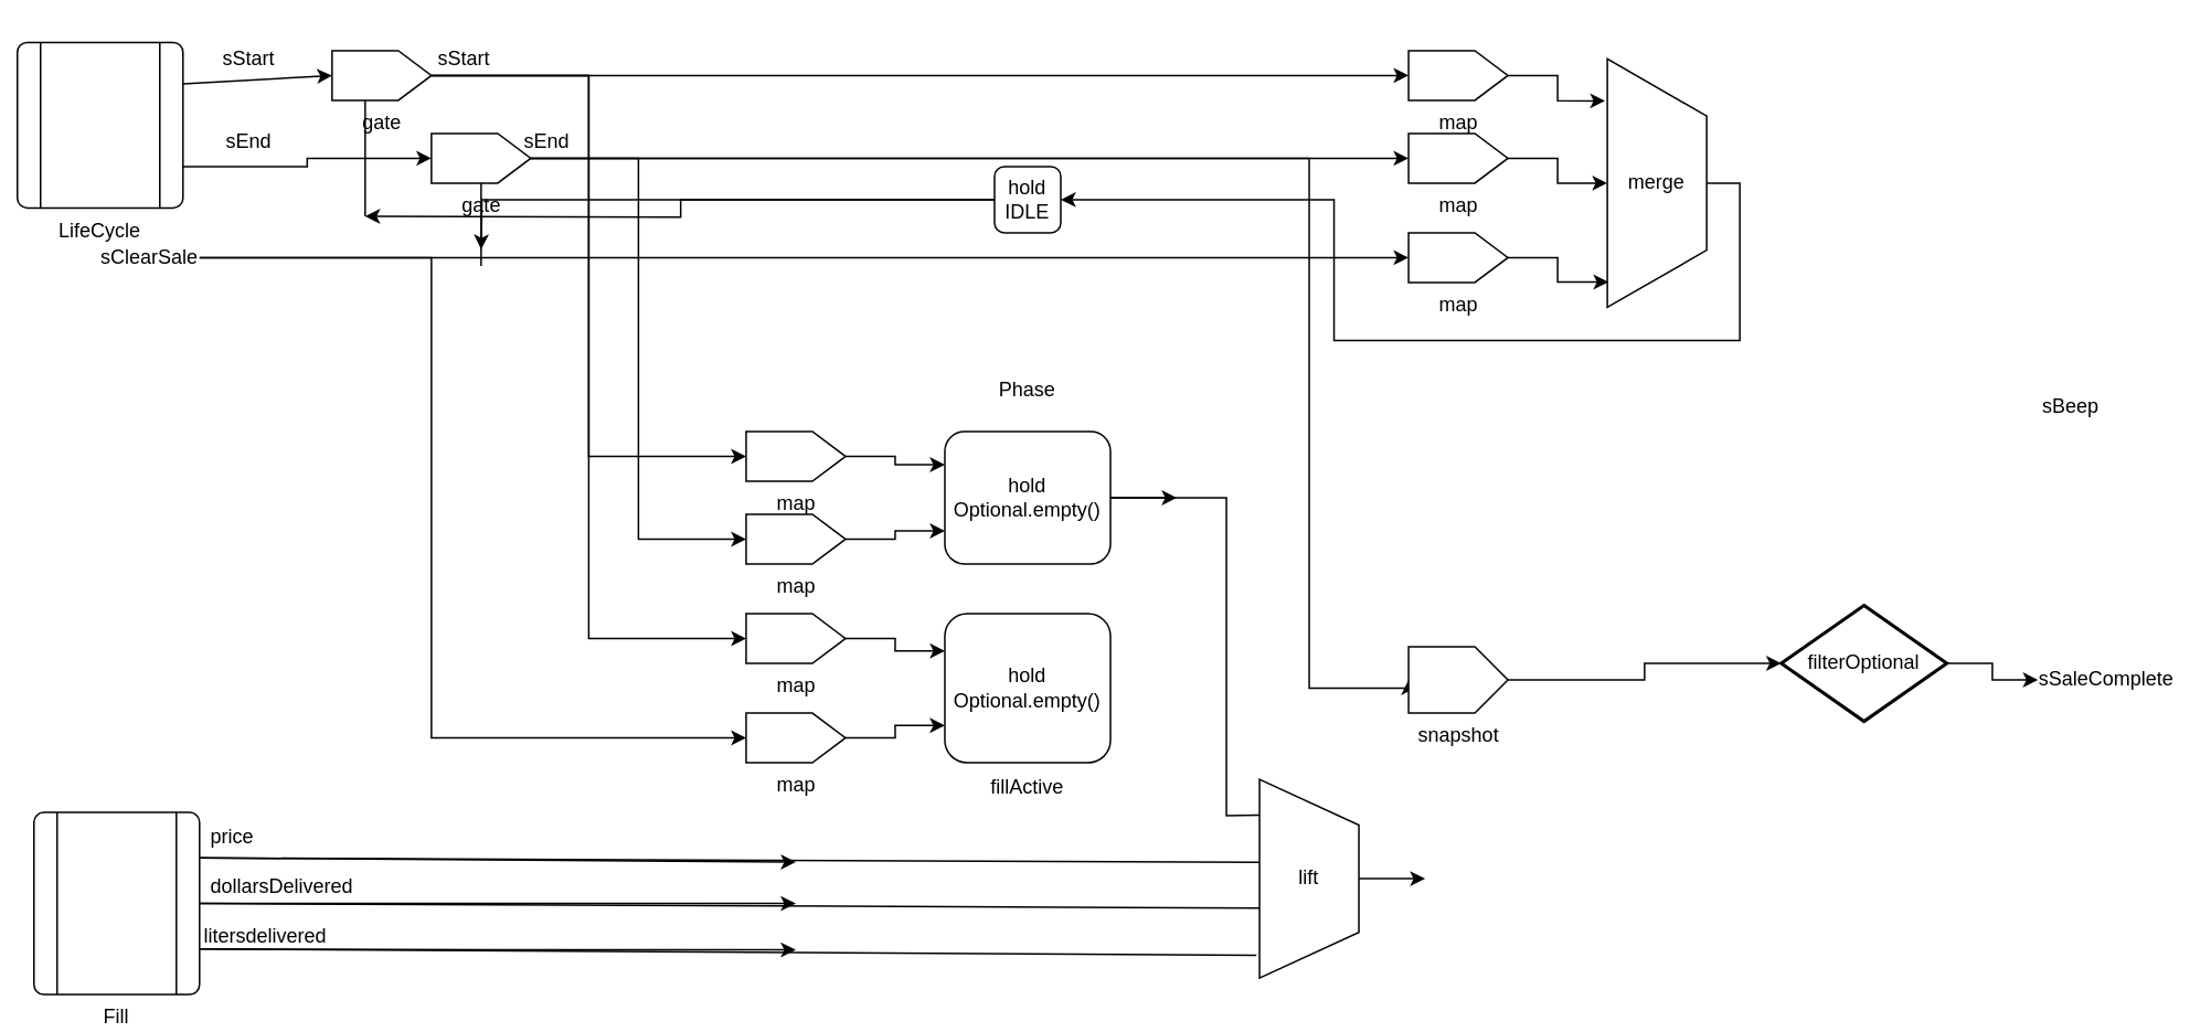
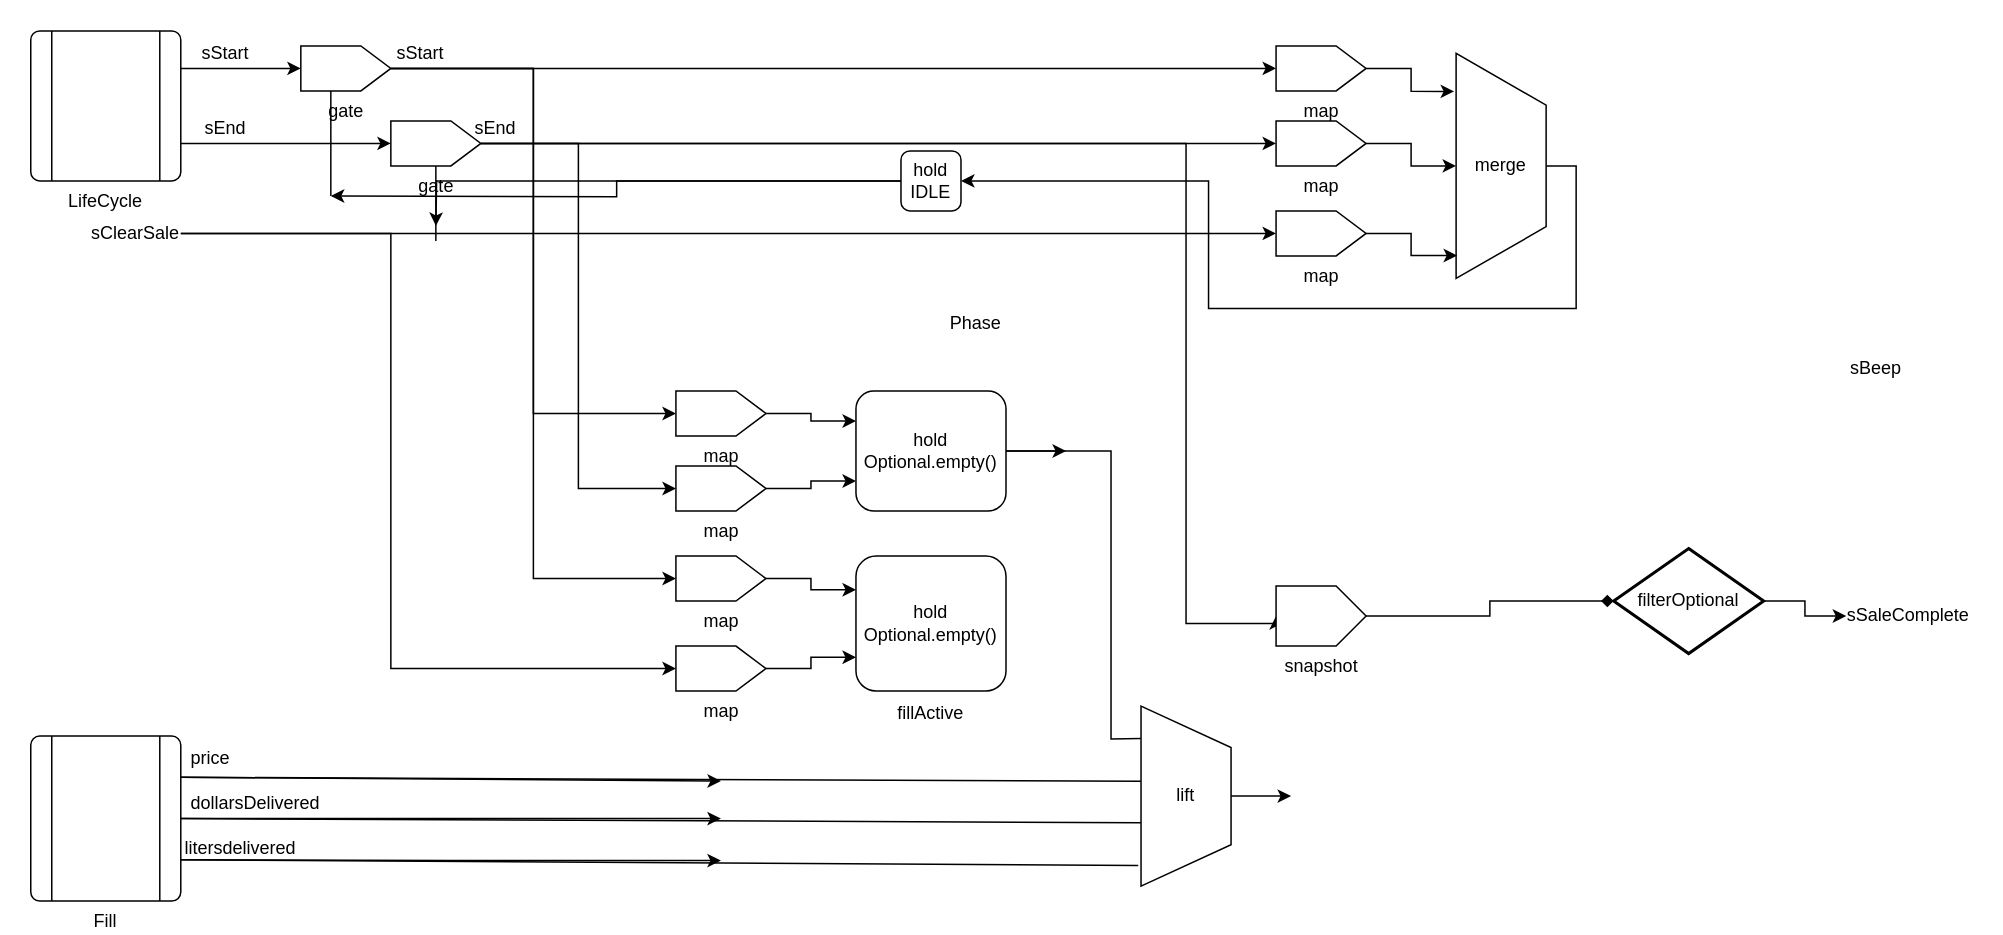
  <mxCell id="0" />
  <mxCell id="1" parent="0" />
  <mxCell id="2" style="edgeStyle=orthogonalEdgeStyle;rounded=0;orthogonalLoop=1;jettySize=auto;html=1;exitX=1;exitY=0.75;exitDx=0;exitDy=0;entryX=0.5;entryY=0;entryDx=0;entryDy=0;" edge="1" parent="1" source="3" target="32"><mxGeometry relative="1" as="geometry" /></mxCell>
- <mxCell id="3" value="LifeCycle" style="verticalLabelPosition=bottom;verticalAlign=top;html=1;shape=process;whiteSpace=wrap;rounded=1;size=0.14;arcSize=6;" parent="1" vertex="1"><mxGeometry x="10" y="25" width="100" height="100" as="geometry" /></mxCell>
+ <mxCell id="3" value="LifeCycle" style="verticalLabelPosition=bottom;verticalAlign=top;html=1;shape=process;whiteSpace=wrap;rounded=1;size=0.14;arcSize=6;" parent="1" vertex="1"><mxGeometry x="20" y="20" width="100" height="100" as="geometry" /></mxCell>
  <mxCell id="4" value="Fill" style="verticalLabelPosition=bottom;verticalAlign=top;html=1;shape=process;whiteSpace=wrap;rounded=1;size=0.14;arcSize=6;" parent="1" vertex="1"><mxGeometry x="20" y="490" width="100" height="110" as="geometry" /></mxCell>
  <mxCell id="5" style="edgeStyle=orthogonalEdgeStyle;rounded=0;orthogonalLoop=1;jettySize=auto;html=1;entryX=0.5;entryY=0;entryDx=0;entryDy=0;" edge="1" parent="1" source="6" target="50"><mxGeometry relative="1" as="geometry"><Array as="points"><mxPoint x="260" y="155" /><mxPoint x="260" y="445" /></Array></mxGeometry></mxCell>
  <mxCell id="6" value="sClearSale" style="text;html=1;align=center;verticalAlign=middle;whiteSpace=wrap;rounded=0;" parent="1" vertex="1"><mxGeometry x="60" y="140" width="60" height="30" as="geometry" /></mxCell>
  <mxCell id="7" style="edgeStyle=orthogonalEdgeStyle;rounded=0;orthogonalLoop=1;jettySize=auto;html=1;" edge="1" parent="1" source="8"><mxGeometry relative="1" as="geometry"><mxPoint x="290" y="150" as="targetPoint" /></mxGeometry></mxCell>
  <mxCell id="8" value="hold&lt;div&gt;IDLE&lt;/div&gt;" style="rounded=1;whiteSpace=wrap;html=1;" parent="1" vertex="1"><mxGeometry x="600" y="100" width="40" height="40" as="geometry" /></mxCell>
  <mxCell id="9" value="map" style="verticalLabelPosition=bottom;verticalAlign=top;html=1;shape=offPageConnector;rounded=0;size=0.333;direction=north;" parent="1" vertex="1"><mxGeometry x="850" y="30" width="60" height="30" as="geometry" /></mxCell>
  <mxCell id="10" style="edgeStyle=orthogonalEdgeStyle;rounded=0;orthogonalLoop=1;jettySize=auto;html=1;exitX=0.5;exitY=0;exitDx=0;exitDy=0;entryX=1;entryY=0.5;entryDx=0;entryDy=0;" edge="1" parent="1" source="11" target="8"><mxGeometry relative="1" as="geometry" /></mxCell>
  <mxCell id="11" value="merge" style="verticalLabelPosition=middle;verticalAlign=middle;html=1;shape=trapezoid;perimeter=trapezoidPerimeter;whiteSpace=wrap;size=0.23;arcSize=10;flipV=1;labelPosition=center;align=center;direction=south;" parent="1" vertex="1"><mxGeometry x="970" y="35" width="60" height="150" as="geometry" /></mxCell>
  <mxCell id="12" style="edgeStyle=orthogonalEdgeStyle;rounded=0;orthogonalLoop=1;jettySize=auto;html=1;exitX=0.5;exitY=1;exitDx=0;exitDy=0;entryX=0.5;entryY=1;entryDx=0;entryDy=0;" edge="1" parent="1" source="13" target="11"><mxGeometry relative="1" as="geometry" /></mxCell>
  <mxCell id="13" value="map" style="verticalLabelPosition=bottom;verticalAlign=top;html=1;shape=offPageConnector;rounded=0;size=0.333;direction=north;" parent="1" vertex="1"><mxGeometry x="850" y="80" width="60" height="30" as="geometry" /></mxCell>
  <mxCell id="14" value="sStart" style="text;html=1;align=center;verticalAlign=middle;whiteSpace=wrap;rounded=0;" parent="1" vertex="1"><mxGeometry x="120" y="20" width="60" height="30" as="geometry" /></mxCell>
  <mxCell id="15" value="sEnd" style="text;html=1;align=center;verticalAlign=middle;whiteSpace=wrap;rounded=0;" parent="1" vertex="1"><mxGeometry x="120" y="70" width="60" height="30" as="geometry" /></mxCell>
  <mxCell id="16" value="hold&lt;div&gt;Optional.empty()&lt;/div&gt;" style="rounded=1;whiteSpace=wrap;html=1;" parent="1" vertex="1"><mxGeometry x="570" y="260" width="100" height="80" as="geometry" /></mxCell>
  <mxCell id="17" value="hold&lt;div&gt;Optional.empty()&lt;/div&gt;" style="rounded=1;whiteSpace=wrap;html=1;" parent="1" vertex="1"><mxGeometry x="570" y="370" width="100" height="90" as="geometry" /></mxCell>
  <mxCell id="18" value="sBeep" style="text;html=1;align=center;verticalAlign=middle;whiteSpace=wrap;rounded=0;" parent="1" vertex="1"><mxGeometry x="1230" y="230" width="40" height="30" as="geometry" /></mxCell>
  <mxCell id="19" value="sSaleComplete" style="text;html=1;align=center;verticalAlign=middle;whiteSpace=wrap;rounded=0;" parent="1" vertex="1"><mxGeometry x="1230" y="395" width="83" height="30" as="geometry" /></mxCell>
  <mxCell id="20" value="sStart" style="text;html=1;align=center;verticalAlign=middle;whiteSpace=wrap;rounded=0;" parent="1" vertex="1"><mxGeometry x="250" y="20" width="60" height="30" as="geometry" /></mxCell>
  <mxCell id="21" value="sEnd" style="text;html=1;align=center;verticalAlign=middle;whiteSpace=wrap;rounded=0;" parent="1" vertex="1"><mxGeometry x="300" y="70" width="60" height="30" as="geometry" /></mxCell>
  <mxCell id="22" style="edgeStyle=orthogonalEdgeStyle;rounded=0;orthogonalLoop=1;jettySize=auto;html=1;" edge="1" parent="1" source="23" target="19"><mxGeometry relative="1" as="geometry" /></mxCell>
  <mxCell id="23" value="filterOptional" style="strokeWidth=2;html=1;shape=mxgraph.flowchart.decision;whiteSpace=wrap;" parent="1" vertex="1"><mxGeometry x="1075" y="365" width="100" height="70" as="geometry" /></mxCell>
  <mxCell id="24" value="" style="endArrow=classic;html=1;rounded=0;entryX=0.5;entryY=0;entryDx=0;entryDy=0;exitX=1;exitY=0.25;exitDx=0;exitDy=0;" edge="1" parent="1" source="3" target="28"><mxGeometry width="50" height="50" relative="1" as="geometry"><mxPoint x="160" y="55" as="sourcePoint" /><mxPoint x="210" y="53" as="targetPoint" /></mxGeometry></mxCell>
  <mxCell id="25" style="edgeStyle=orthogonalEdgeStyle;rounded=0;orthogonalLoop=1;jettySize=auto;html=1;entryX=0.5;entryY=0;entryDx=0;entryDy=0;" edge="1" parent="1" source="28" target="9"><mxGeometry relative="1" as="geometry" /></mxCell>
  <mxCell id="26" style="edgeStyle=orthogonalEdgeStyle;rounded=0;orthogonalLoop=1;jettySize=auto;html=1;exitX=0.5;exitY=1;exitDx=0;exitDy=0;entryX=0.5;entryY=0;entryDx=0;entryDy=0;" edge="1" parent="1" source="28" target="44"><mxGeometry relative="1" as="geometry"><mxPoint x="400" y="330" as="targetPoint" /></mxGeometry></mxCell>
  <mxCell id="27" style="edgeStyle=orthogonalEdgeStyle;rounded=0;orthogonalLoop=1;jettySize=auto;html=1;entryX=0.5;entryY=0;entryDx=0;entryDy=0;" edge="1" parent="1" source="28" target="48"><mxGeometry relative="1" as="geometry"><mxPoint x="390" y="410" as="targetPoint" /></mxGeometry></mxCell>
  <mxCell id="28" value="gate" style="verticalLabelPosition=bottom;verticalAlign=top;html=1;shape=offPageConnector;rounded=0;size=0.333;direction=north;" vertex="1" parent="1"><mxGeometry x="200" y="30" width="60" height="30" as="geometry" /></mxCell>
  <mxCell id="29" style="edgeStyle=orthogonalEdgeStyle;rounded=0;orthogonalLoop=1;jettySize=auto;html=1;exitX=0.5;exitY=1;exitDx=0;exitDy=0;entryX=0.5;entryY=0;entryDx=0;entryDy=0;" edge="1" parent="1" source="32" target="13"><mxGeometry relative="1" as="geometry" /></mxCell>
  <mxCell id="30" style="edgeStyle=orthogonalEdgeStyle;rounded=0;orthogonalLoop=1;jettySize=auto;html=1;entryX=0.5;entryY=0;entryDx=0;entryDy=0;exitX=0.5;exitY=1;exitDx=0;exitDy=0;" edge="1" parent="1" source="32" target="46"><mxGeometry relative="1" as="geometry"><mxPoint x="420" y="430" as="targetPoint" /></mxGeometry></mxCell>
  <mxCell id="31" style="edgeStyle=orthogonalEdgeStyle;rounded=0;orthogonalLoop=1;jettySize=auto;html=1;entryX=0.5;entryY=0;entryDx=0;entryDy=0;" edge="1" parent="1" source="32" target="54"><mxGeometry relative="1" as="geometry"><Array as="points"><mxPoint x="790" y="95" /><mxPoint x="790" y="415" /></Array></mxGeometry></mxCell>
  <mxCell id="32" value="gate" style="verticalLabelPosition=bottom;verticalAlign=top;html=1;shape=offPageConnector;rounded=0;size=0.333;direction=north;" vertex="1" parent="1"><mxGeometry x="260" y="80" width="60" height="30" as="geometry" /></mxCell>
  <mxCell id="33" style="edgeStyle=orthogonalEdgeStyle;rounded=0;orthogonalLoop=1;jettySize=auto;html=1;exitX=0;exitY=0.5;exitDx=0;exitDy=0;" edge="1" parent="1" source="9" target="9"><mxGeometry relative="1" as="geometry" /></mxCell>
- <mxCell id="34" value="Phase" style="text;html=1;align=center;verticalAlign=middle;whiteSpace=wrap;rounded=0;" vertex="1" parent="1"><mxGeometry x="590" y="220" width="60" height="30" as="geometry" /></mxCell>
+ <mxCell id="34" value="Phase" style="text;html=1;align=center;verticalAlign=middle;whiteSpace=wrap;rounded=0;" vertex="1" parent="1"><mxGeometry x="620" y="200" width="60" height="30" as="geometry" /></mxCell>
  <mxCell id="35" style="edgeStyle=orthogonalEdgeStyle;rounded=0;orthogonalLoop=1;jettySize=auto;html=1;exitX=0;exitY=0.5;exitDx=0;exitDy=0;" edge="1" parent="1" source="8"><mxGeometry relative="1" as="geometry"><mxPoint x="220" y="130" as="targetPoint" /></mxGeometry></mxCell>
  <mxCell id="36" value="" style="endArrow=classic;html=1;rounded=0;exitX=1;exitY=0.5;exitDx=0;exitDy=0;entryX=0.5;entryY=0;entryDx=0;entryDy=0;" edge="1" parent="1" source="6" target="39"><mxGeometry width="50" height="50" relative="1" as="geometry"><mxPoint x="310" y="260" as="sourcePoint" /><mxPoint x="330" y="150" as="targetPoint" /></mxGeometry></mxCell>
  <mxCell id="37" value="" style="endArrow=none;html=1;rounded=0;entryX=0;entryY=0.5;entryDx=0;entryDy=0;" edge="1" parent="1" target="32"><mxGeometry width="50" height="50" relative="1" as="geometry"><mxPoint x="290" y="160" as="sourcePoint" /><mxPoint x="360" y="210" as="targetPoint" /></mxGeometry></mxCell>
  <mxCell id="38" value="" style="endArrow=none;html=1;rounded=0;" edge="1" parent="1"><mxGeometry width="50" height="50" relative="1" as="geometry"><mxPoint x="220" y="60" as="sourcePoint" /><mxPoint x="220" y="130" as="targetPoint" /></mxGeometry></mxCell>
  <mxCell id="39" value="map" style="verticalLabelPosition=bottom;verticalAlign=top;html=1;shape=offPageConnector;rounded=0;size=0.333;direction=north;" vertex="1" parent="1"><mxGeometry x="850" y="140" width="60" height="30" as="geometry" /></mxCell>
  <mxCell id="40" style="edgeStyle=orthogonalEdgeStyle;rounded=0;orthogonalLoop=1;jettySize=auto;html=1;entryX=0.102;entryY=0.989;entryDx=0;entryDy=0;entryPerimeter=0;" edge="1" parent="1" source="39" target="11"><mxGeometry relative="1" as="geometry" /></mxCell>
  <mxCell id="41" style="edgeStyle=orthogonalEdgeStyle;rounded=0;orthogonalLoop=1;jettySize=auto;html=1;entryX=0.831;entryY=1.022;entryDx=0;entryDy=0;entryPerimeter=0;" edge="1" parent="1" source="9" target="11"><mxGeometry relative="1" as="geometry" /></mxCell>
  <mxCell id="42" value="fillActive" style="text;html=1;align=center;verticalAlign=middle;whiteSpace=wrap;rounded=0;" vertex="1" parent="1"><mxGeometry x="590" y="460" width="60" height="30" as="geometry" /></mxCell>
  <mxCell id="43" style="edgeStyle=orthogonalEdgeStyle;rounded=0;orthogonalLoop=1;jettySize=auto;html=1;entryX=0;entryY=0.25;entryDx=0;entryDy=0;" edge="1" parent="1" source="44" target="16"><mxGeometry relative="1" as="geometry" /></mxCell>
  <mxCell id="44" value="map" style="verticalLabelPosition=bottom;verticalAlign=top;html=1;shape=offPageConnector;rounded=0;size=0.333;direction=north;" vertex="1" parent="1"><mxGeometry x="450" y="260" width="60" height="30" as="geometry" /></mxCell>
  <mxCell id="45" style="edgeStyle=orthogonalEdgeStyle;rounded=0;orthogonalLoop=1;jettySize=auto;html=1;entryX=0;entryY=0.75;entryDx=0;entryDy=0;" edge="1" parent="1" source="46" target="16"><mxGeometry relative="1" as="geometry" /></mxCell>
  <mxCell id="46" value="map" style="verticalLabelPosition=bottom;verticalAlign=top;html=1;shape=offPageConnector;rounded=0;size=0.333;direction=north;" vertex="1" parent="1"><mxGeometry x="450" y="310" width="60" height="30" as="geometry" /></mxCell>
  <mxCell id="47" style="edgeStyle=orthogonalEdgeStyle;rounded=0;orthogonalLoop=1;jettySize=auto;html=1;exitX=0.5;exitY=1;exitDx=0;exitDy=0;entryX=0;entryY=0.25;entryDx=0;entryDy=0;" edge="1" parent="1" source="48" target="17"><mxGeometry relative="1" as="geometry" /></mxCell>
  <mxCell id="48" value="map" style="verticalLabelPosition=bottom;verticalAlign=top;html=1;shape=offPageConnector;rounded=0;size=0.333;direction=north;" vertex="1" parent="1"><mxGeometry x="450" y="370" width="60" height="30" as="geometry" /></mxCell>
  <mxCell id="49" style="edgeStyle=orthogonalEdgeStyle;rounded=0;orthogonalLoop=1;jettySize=auto;html=1;entryX=0;entryY=0.75;entryDx=0;entryDy=0;" edge="1" parent="1" source="50" target="17"><mxGeometry relative="1" as="geometry" /></mxCell>
  <mxCell id="50" value="map" style="verticalLabelPosition=bottom;verticalAlign=top;html=1;shape=offPageConnector;rounded=0;size=0.333;direction=north;" vertex="1" parent="1"><mxGeometry x="450" y="430" width="60" height="30" as="geometry" /></mxCell>
  <mxCell id="51" value="price" style="text;html=1;align=center;verticalAlign=middle;whiteSpace=wrap;rounded=0;" vertex="1" parent="1"><mxGeometry x="110" y="490" width="60" height="30" as="geometry" /></mxCell>
  <mxCell id="52" value="dollarsDelivered" style="text;html=1;align=center;verticalAlign=middle;whiteSpace=wrap;rounded=0;" vertex="1" parent="1"><mxGeometry x="140" y="520" width="60" height="30" as="geometry" /></mxCell>
  <mxCell id="53" value="litersdelivered" style="text;html=1;align=center;verticalAlign=middle;whiteSpace=wrap;rounded=0;" vertex="1" parent="1"><mxGeometry x="130" y="550" width="60" height="30" as="geometry" /></mxCell>
  <mxCell id="54" value="snapshot" style="verticalLabelPosition=bottom;verticalAlign=top;html=1;shape=offPageConnector;rounded=0;size=0.333;direction=north;" vertex="1" parent="1"><mxGeometry x="850" y="390" width="60" height="40" as="geometry" /></mxCell>
  <mxCell id="55" style="edgeStyle=orthogonalEdgeStyle;rounded=0;orthogonalLoop=1;jettySize=auto;html=1;exitX=0.5;exitY=0;exitDx=0;exitDy=0;" edge="1" parent="1" source="56"><mxGeometry relative="1" as="geometry"><mxPoint x="860" y="530" as="targetPoint" /></mxGeometry></mxCell>
  <mxCell id="56" value="lift" style="verticalLabelPosition=middle;verticalAlign=middle;html=1;shape=trapezoid;perimeter=trapezoidPerimeter;whiteSpace=wrap;size=0.23;arcSize=10;flipV=1;labelPosition=center;align=center;direction=south;" vertex="1" parent="1"><mxGeometry x="760" y="470" width="60" height="120" as="geometry" /></mxCell>
  <mxCell id="57" value="" style="endArrow=none;html=1;rounded=0;entryX=1;entryY=0.5;entryDx=0;entryDy=0;exitX=0.82;exitY=1.002;exitDx=0;exitDy=0;exitPerimeter=0;" edge="1" parent="1" source="56" target="16"><mxGeometry width="50" height="50" relative="1" as="geometry"><mxPoint x="490" y="390" as="sourcePoint" /><mxPoint x="540" y="340" as="targetPoint" /><Array as="points"><mxPoint x="740" y="492" /><mxPoint x="740" y="300" /></Array></mxGeometry></mxCell>
  <mxCell id="58" value="" style="endArrow=none;html=1;rounded=0;entryX=1;entryY=0.25;entryDx=0;entryDy=0;exitX=0.583;exitY=1.002;exitDx=0;exitDy=0;exitPerimeter=0;" edge="1" parent="1" source="56" target="4"><mxGeometry width="50" height="50" relative="1" as="geometry"><mxPoint x="490" y="390" as="sourcePoint" /><mxPoint x="540" y="340" as="targetPoint" /></mxGeometry></mxCell>
  <mxCell id="59" value="" style="endArrow=none;html=1;rounded=0;entryX=0.352;entryY=1.002;entryDx=0;entryDy=0;entryPerimeter=0;exitX=1;exitY=0.5;exitDx=0;exitDy=0;" edge="1" parent="1" source="4" target="56"><mxGeometry width="50" height="50" relative="1" as="geometry"><mxPoint x="490" y="390" as="sourcePoint" /><mxPoint x="540" y="340" as="targetPoint" /></mxGeometry></mxCell>
  <mxCell id="60" value="" style="endArrow=none;html=1;rounded=0;exitX=1;exitY=0.75;exitDx=0;exitDy=0;entryX=0.115;entryY=1.031;entryDx=0;entryDy=0;entryPerimeter=0;" edge="1" parent="1" source="4" target="56"><mxGeometry width="50" height="50" relative="1" as="geometry"><mxPoint x="490" y="390" as="sourcePoint" /><mxPoint x="540" y="340" as="targetPoint" /></mxGeometry></mxCell>
  <mxCell id="61" value="" style="endArrow=classic;html=1;rounded=0;exitX=1;exitY=0.25;exitDx=0;exitDy=0;" edge="1" parent="1" source="4"><mxGeometry width="50" height="50" relative="1" as="geometry"><mxPoint x="240" y="488.67" as="sourcePoint" /><mxPoint x="480" y="520" as="targetPoint" /></mxGeometry></mxCell>
  <mxCell id="62" value="" style="endArrow=classic;html=1;rounded=0;exitX=1;exitY=0.5;exitDx=0;exitDy=0;" edge="1" parent="1" source="4"><mxGeometry width="50" height="50" relative="1" as="geometry"><mxPoint x="620" y="620" as="sourcePoint" /><mxPoint x="480" y="545" as="targetPoint" /></mxGeometry></mxCell>
  <mxCell id="63" value="" style="endArrow=classic;html=1;rounded=0;exitX=1;exitY=0.75;exitDx=0;exitDy=0;" edge="1" parent="1" source="4"><mxGeometry width="50" height="50" relative="1" as="geometry"><mxPoint x="260" y="630" as="sourcePoint" /><mxPoint x="480" y="573" as="targetPoint" /><Array as="points"><mxPoint x="300" y="573" /></Array></mxGeometry></mxCell>
- <mxCell id="64" style="edgeStyle=orthogonalEdgeStyle;rounded=0;orthogonalLoop=1;jettySize=auto;html=1;entryX=0;entryY=0.5;entryDx=0;entryDy=0;entryPerimeter=0;" edge="1" parent="1" source="54" target="23"><mxGeometry relative="1" as="geometry" /></mxCell>
+ <mxCell id="64" style="edgeStyle=orthogonalEdgeStyle;rounded=0;orthogonalLoop=1;jettySize=auto;html=1;entryX=0;entryY=0.5;entryDx=0;entryDy=0;entryPerimeter=0;endArrow=diamond;" edge="1" parent="1" source="54" target="23"><mxGeometry relative="1" as="geometry" /></mxCell>
  <mxCell id="65" value="" style="endArrow=classic;html=1;rounded=0;exitX=1;exitY=0.5;exitDx=0;exitDy=0;" edge="1" parent="1" source="16"><mxGeometry width="50" height="50" relative="1" as="geometry"><mxPoint x="580" y="390" as="sourcePoint" /><mxPoint x="710" y="300" as="targetPoint" /></mxGeometry></mxCell>
